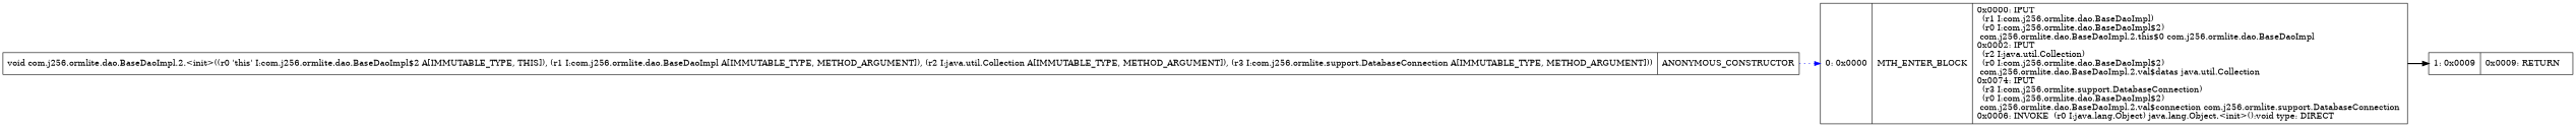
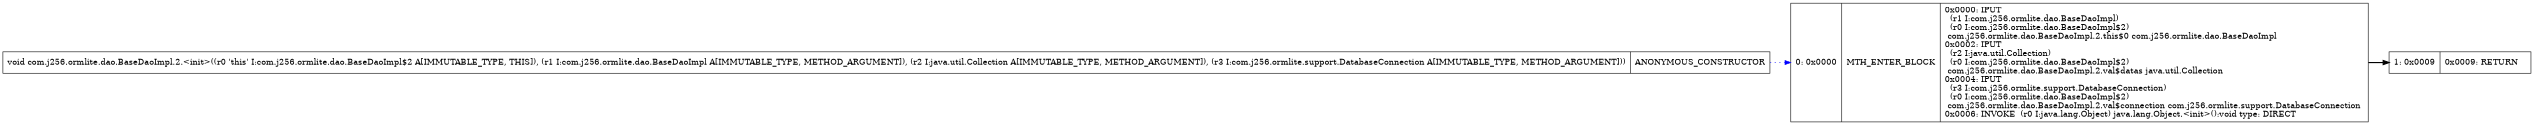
  digraph {
    rankdir=LR
    node [shape=record]
-   n1 [label="{0\:\ 0x0000|MTH_ENTER_BLOCK\l|0x0000: IPUT  \l  (r1 I:com.j256.ormlite.dao.BaseDaoImpl)\l  (r0 I:com.j256.ormlite.dao.BaseDaoImpl$2)\l com.j256.ormlite.dao.BaseDaoImpl.2.this$0 com.j256.ormlite.dao.BaseDaoImpl \l0x0002: IPUT  \l  (r2 I:java.util.Collection)\l  (r0 I:com.j256.ormlite.dao.BaseDaoImpl$2)\l com.j256.ormlite.dao.BaseDaoImpl.2.val$datas java.util.Collection \l0x0074: IPUT  \l  (r3 I:com.j256.ormlite.support.DatabaseConnection)\l  (r0 I:com.j256.ormlite.dao.BaseDaoImpl$2)\l com.j256.ormlite.dao.BaseDaoImpl.2.val$connection com.j256.ormlite.support.DatabaseConnection \l0x0006: INVOKE  (r0 I:java.lang.Object) java.lang.Object.\<init\>():void type: DIRECT \l}"]
+   n1 [label="{0\:\ 0x0000|MTH_ENTER_BLOCK\l|0x0000: IPUT  \l  (r1 I:com.j256.ormlite.dao.BaseDaoImpl)\l  (r0 I:com.j256.ormlite.dao.BaseDaoImpl$2)\l com.j256.ormlite.dao.BaseDaoImpl.2.this$0 com.j256.ormlite.dao.BaseDaoImpl \l0x0002: IPUT  \l  (r2 I:java.util.Collection)\l  (r0 I:com.j256.ormlite.dao.BaseDaoImpl$2)\l com.j256.ormlite.dao.BaseDaoImpl.2.val$datas java.util.Collection \l0x0004: IPUT  \l  (r3 I:com.j256.ormlite.support.DatabaseConnection)\l  (r0 I:com.j256.ormlite.dao.BaseDaoImpl$2)\l com.j256.ormlite.dao.BaseDaoImpl.2.val$connection com.j256.ormlite.support.DatabaseConnection \l0x0006: INVOKE  (r0 I:java.lang.Object) java.lang.Object.\<init\>():void type: DIRECT \l}"]
    n2 [label="{1\:\ 0x0009|0x0009: RETURN   \l}"]
    n3 [label="{void com.j256.ormlite.dao.BaseDaoImpl.2.\<init\>((r0 'this' I:com.j256.ormlite.dao.BaseDaoImpl$2 A[IMMUTABLE_TYPE, THIS]), (r1 I:com.j256.ormlite.dao.BaseDaoImpl A[IMMUTABLE_TYPE, METHOD_ARGUMENT]), (r2 I:java.util.Collection A[IMMUTABLE_TYPE, METHOD_ARGUMENT]), (r3 I:com.j256.ormlite.support.DatabaseConnection A[IMMUTABLE_TYPE, METHOD_ARGUMENT]))  | ANONYMOUS_CONSTRUCTOR\l}"]
    n1 -> n2 [color=black style=bold]
    n3 -> n1 [color=blue style=dotted]
  }
